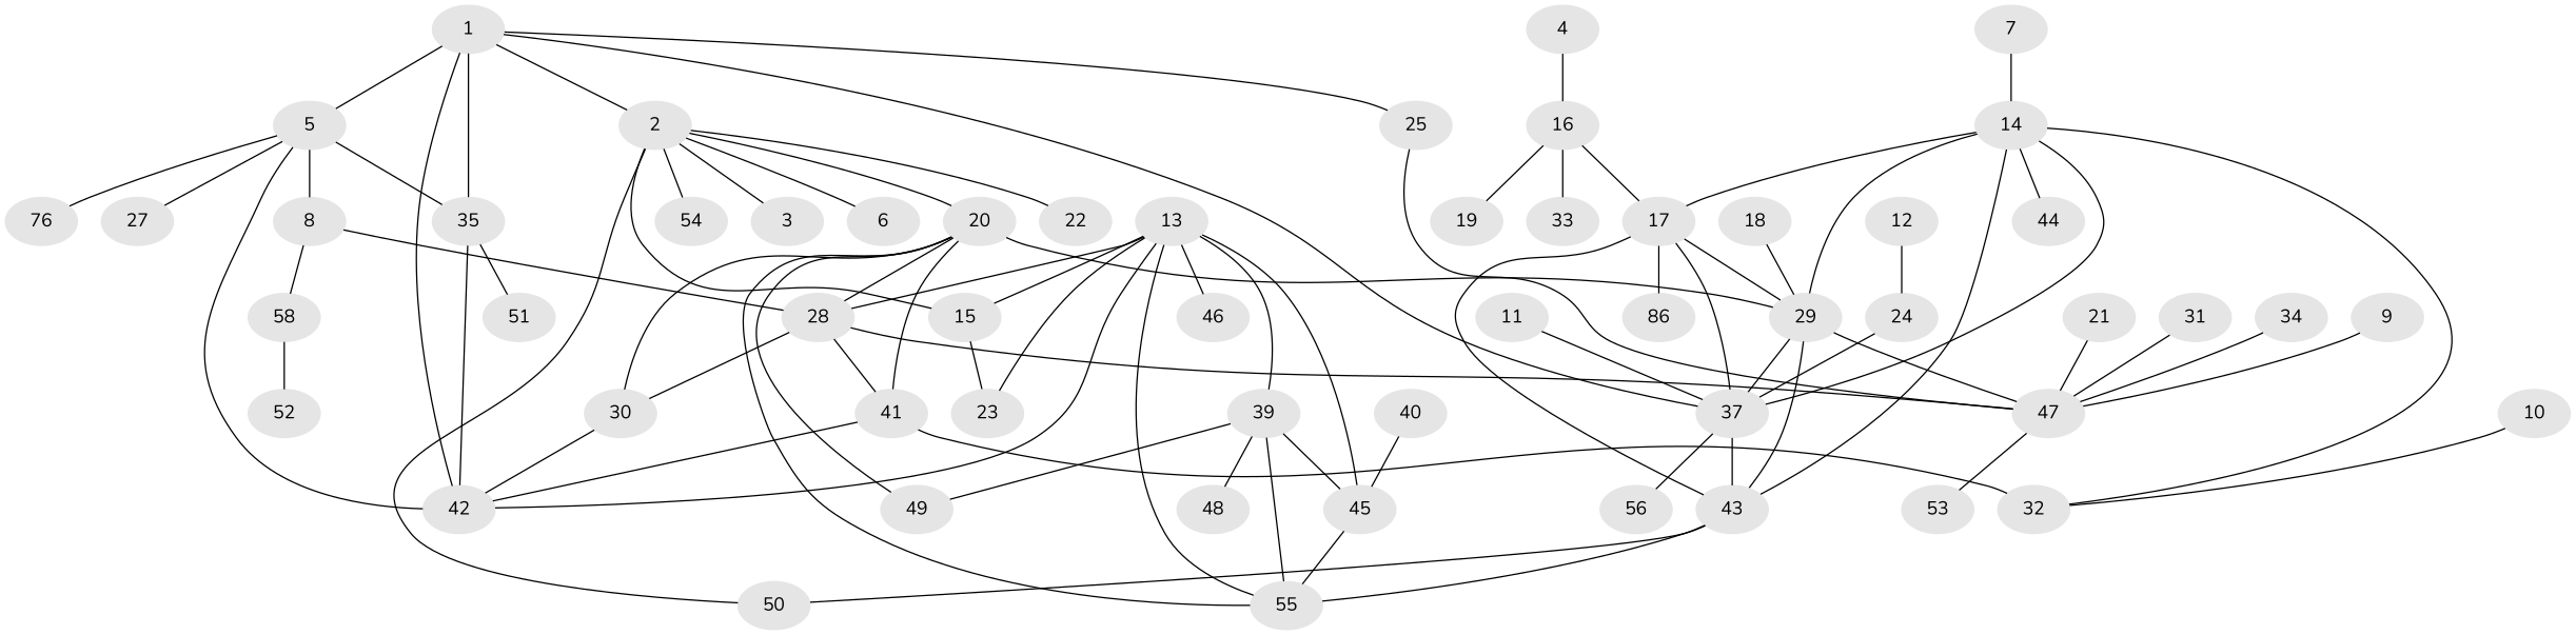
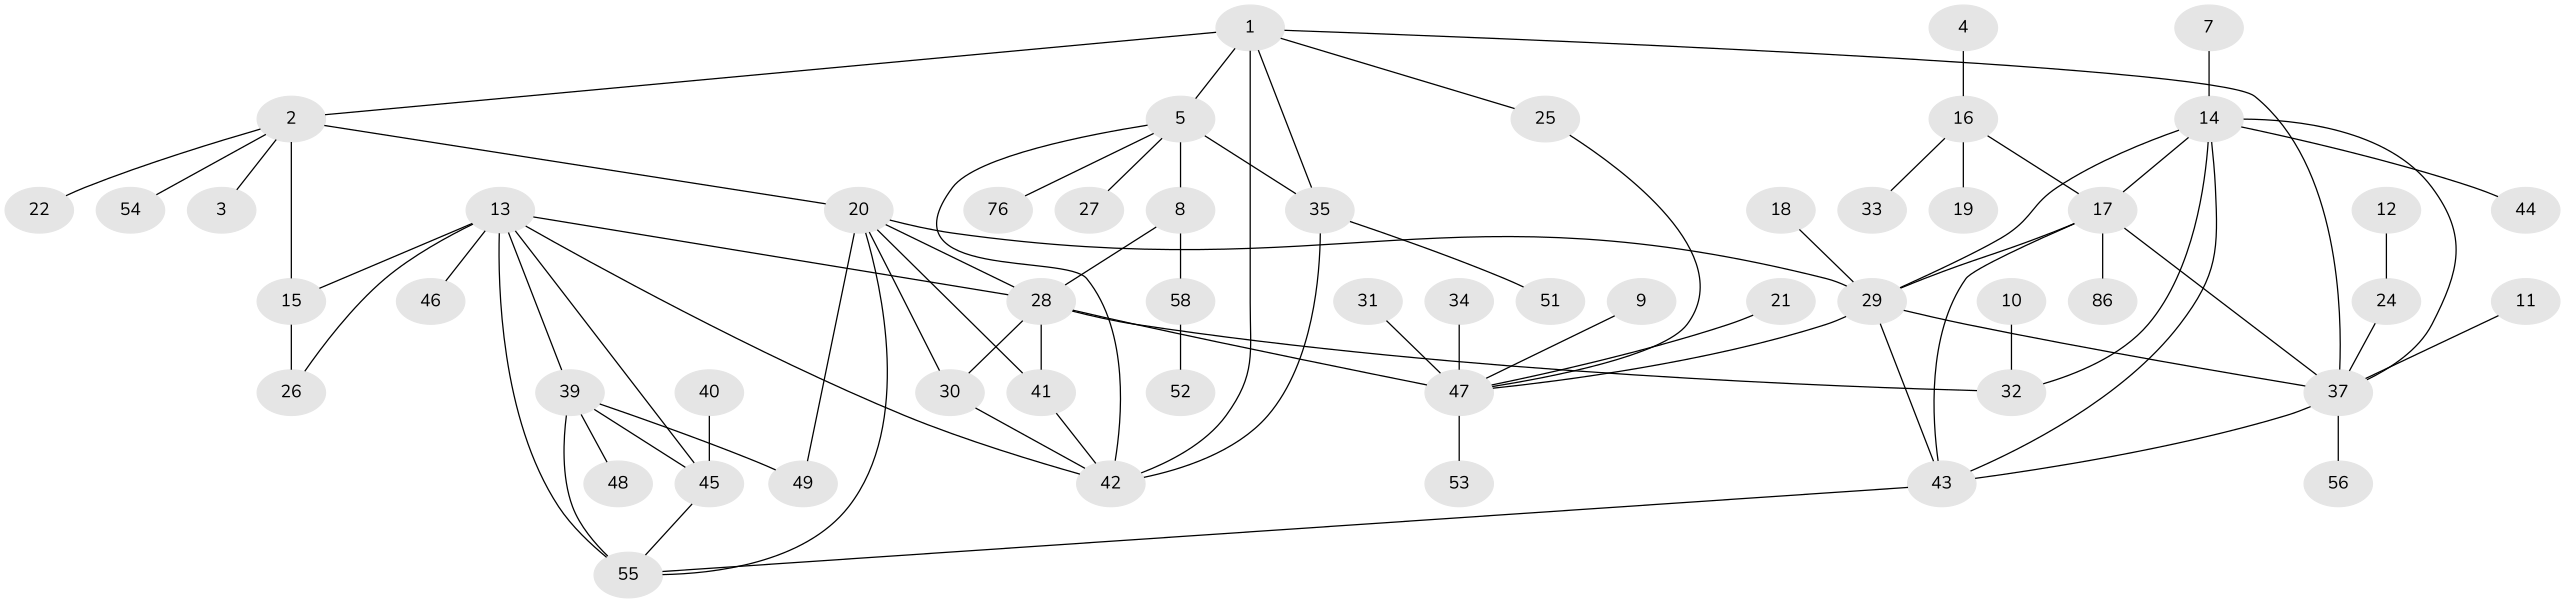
  graph {
    fontname=Nunito
    node [color=gray90 fontname=Nunito style=filled]
    edge [fontname=Nunito weight=1.0]
    1
    2
    5
    25
    35
    37
    42
    3
-   6
    15
    20
    22
-   50
    54
    8
    n16 [label=76]
    27
    47
    51
    43
    56
-   23
+   23 [label=26]
    28
    55
    29
    30
    41
    49
    4
    16
    17
    19
    33
    n34 [label=58]
    7
    14
    32
    44
    52
    9
    53
    10
    11
    12
    24
    13
    39
    45
    46
    48
    n51 [label=86]
    18
    21
    31
    34
    40
    1 -- 2
    1 -- 5 [weight=2.0]
    1 -- 25
    1 -- 35 [weight=2.0]
    1 -- 37
    1 -- 42 [weight=2.0]
    2 -- 3
-   2 -- 6
    2 -- 15 [weight=4.0]
    2 -- 20 [weight=2.0]
    2 -- 22
-   2 -- 50
    2 -- 54
    5 -- 35
    5 -- 42
    5 -- 8
    5 -- n16
    5 -- 27
    25 -- 47
    35 -- 42
    35 -- 51
    37 -- 43
    37 -- 56
    15 -- 23 [weight=2.0]
    20 -- 28
    20 -- 55
    20 -- 29
    20 -- 30
    20 -- 41
    20 -- 49
    8 -- 28
    8 -- n34
    47 -- 53
-   43 -- 50
    43 -- 55
    28 -- 47 [weight=3.0]
    28 -- 30
    28 -- 41
-   41 -- 32 [weight=3.0]
+   28 -- 32 [weight=3.0]
    29 -- 37
    29 -- 47
    29 -- 43
    30 -- 42
    41 -- 42
    4 -- 16
    16 -- 17
    16 -- 19
    16 -- 33
    17 -- 37
    17 -- 43
    17 -- 29
    17 -- n51
    n34 -- 52
    7 -- 14
    14 -- 37
    14 -- 43
    14 -- 29
    14 -- 17
    14 -- 32
    14 -- 44
    9 -- 47
    10 -- 32
    11 -- 37
    12 -- 24
    24 -- 37
    13 -- 42
    13 -- 15
    13 -- 23
    13 -- 28
    13 -- 55 [weight=2.0]
    13 -- 39
    13 -- 45
    13 -- 46
    39 -- 55 [weight=2.0]
    39 -- 49
    39 -- 45
    39 -- 48
    45 -- 55 [weight=2.0]
    18 -- 29
    21 -- 47
    31 -- 47
    34 -- 47
    40 -- 45
  }
